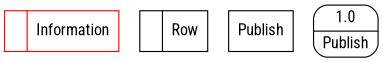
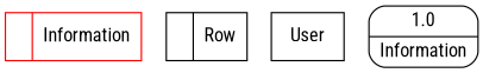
  digraph {
    fontname="Roboto Condensed"
    node [shape=record fontname="Roboto Condensed"]
    n1 [color=red label="<f0>  |<f1> Information "]
    n2 [label="<f0>  |<f1> Row "]
-   n3 [label=Publish shape=box]
-   n4 [label="{<f0> 1.0|<f1> Publish }" shape=Mrecord]
+   n3 [label=User shape=box]
+   n4 [label="{<f0> 1.0|<f1> Information }" shape=Mrecord]
  }
